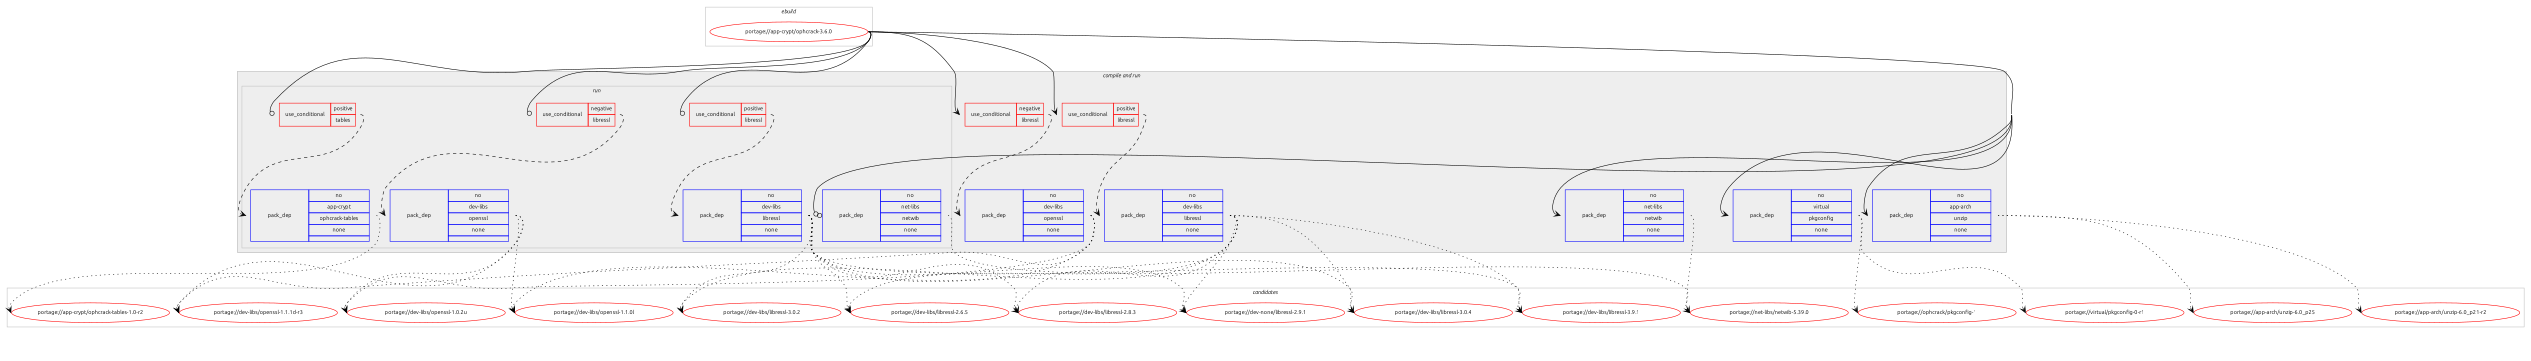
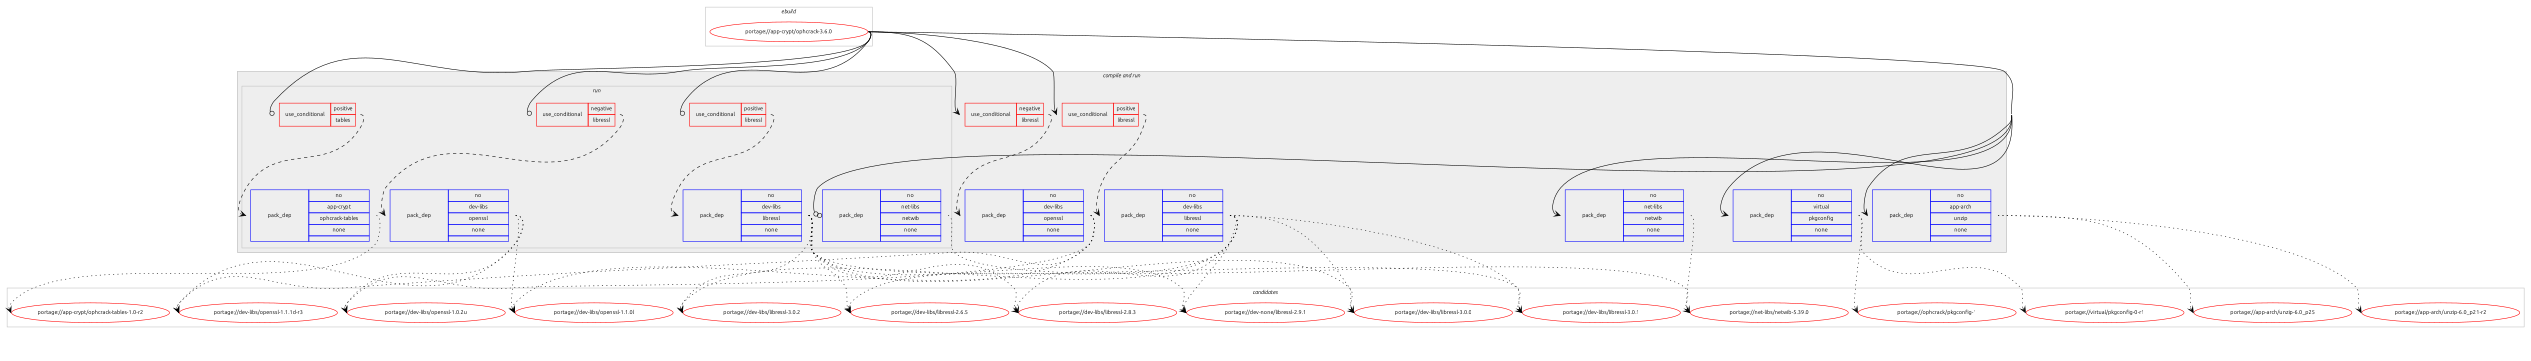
  digraph {
    compound=true
    concentrate=true
    fontname=Ubuntu
    fontsize=10
    newrank=true
    rankdir=TB
    ranksep=1.5
    node [color=red fontname=Ubuntu fontsize=10]
    edge [arrowhead=vee fontname=Ubuntu headport=w style=dotted tailport=e weight=100]
    n1 [label="portage://app-crypt/ophcrack-3.6.0" width=4]
    n2 [color=blue label=<<TABLE BORDER="0" CELLBORDER="1" CELLSPACING="0" CELLPADDING="4" WIDTH="220"><TR><TD ROWSPAN="6" CELLPADDING="30">pack_dep</TD></TR><TR><TD WIDTH="110">no</TD></TR><TR><TD>dev-libs</TD></TR><TR><TD>openssl</TD></TR><TR><TD>none</TD></TR><TR><TD></TD></TR></TABLE>> shape=none]
    n3 [label=<<TABLE BORDER="0" CELLBORDER="1" CELLSPACING="0" CELLPADDING="4"><TR><TD ROWSPAN="3" CELLPADDING="10">use_conditional</TD></TR><TR><TD>negative</TD></TR><TR><TD>libressl</TD></TR></TABLE>> shape=none]
    n4 [color=blue label=<<TABLE BORDER="0" CELLBORDER="1" CELLSPACING="0" CELLPADDING="4" WIDTH="220"><TR><TD ROWSPAN="6" CELLPADDING="30">pack_dep</TD></TR><TR><TD WIDTH="110">no</TD></TR><TR><TD>dev-libs</TD></TR><TR><TD>libressl</TD></TR><TR><TD>none</TD></TR><TR><TD></TD></TR></TABLE>> shape=none]
    n5 [label=<<TABLE BORDER="0" CELLBORDER="1" CELLSPACING="0" CELLPADDING="4"><TR><TD ROWSPAN="3" CELLPADDING="10">use_conditional</TD></TR><TR><TD>positive</TD></TR><TR><TD>libressl</TD></TR></TABLE>> shape=none]
    n6 [color=blue label=<<TABLE BORDER="0" CELLBORDER="1" CELLSPACING="0" CELLPADDING="4" WIDTH="220"><TR><TD ROWSPAN="6" CELLPADDING="30">pack_dep</TD></TR><TR><TD WIDTH="110">no</TD></TR><TR><TD>app-arch</TD></TR><TR><TD>unzip</TD></TR><TR><TD>none</TD></TR><TR><TD></TD></TR></TABLE>> shape=none]
    n7 [color=blue label=<<TABLE BORDER="0" CELLBORDER="1" CELLSPACING="0" CELLPADDING="4" WIDTH="220"><TR><TD ROWSPAN="6" CELLPADDING="30">pack_dep</TD></TR><TR><TD WIDTH="110">no</TD></TR><TR><TD>net-libs</TD></TR><TR><TD>netwib</TD></TR><TR><TD>none</TD></TR><TR><TD></TD></TR></TABLE>> shape=none]
    n8 [color=blue label=<<TABLE BORDER="0" CELLBORDER="1" CELLSPACING="0" CELLPADDING="4" WIDTH="220"><TR><TD ROWSPAN="6" CELLPADDING="30">pack_dep</TD></TR><TR><TD WIDTH="110">no</TD></TR><TR><TD>virtual</TD></TR><TR><TD>pkgconfig</TD></TR><TR><TD>none</TD></TR><TR><TD></TD></TR></TABLE>> shape=none]
    n9 [color=blue label=<<TABLE BORDER="0" CELLBORDER="1" CELLSPACING="0" CELLPADDING="4" WIDTH="220"><TR><TD ROWSPAN="6" CELLPADDING="30">pack_dep</TD></TR><TR><TD WIDTH="110">no</TD></TR><TR><TD>dev-libs</TD></TR><TR><TD>openssl</TD></TR><TR><TD>none</TD></TR><TR><TD></TD></TR></TABLE>> shape=none]
    n10 [label=<<TABLE BORDER="0" CELLBORDER="1" CELLSPACING="0" CELLPADDING="4"><TR><TD ROWSPAN="3" CELLPADDING="10">use_conditional</TD></TR><TR><TD>negative</TD></TR><TR><TD>libressl</TD></TR></TABLE>> shape=none]
    n11 [color=blue label=<<TABLE BORDER="0" CELLBORDER="1" CELLSPACING="0" CELLPADDING="4" WIDTH="220"><TR><TD ROWSPAN="6" CELLPADDING="30">pack_dep</TD></TR><TR><TD WIDTH="110">no</TD></TR><TR><TD>dev-libs</TD></TR><TR><TD>libressl</TD></TR><TR><TD>none</TD></TR><TR><TD></TD></TR></TABLE>> shape=none]
    n12 [label=<<TABLE BORDER="0" CELLBORDER="1" CELLSPACING="0" CELLPADDING="4"><TR><TD ROWSPAN="3" CELLPADDING="10">use_conditional</TD></TR><TR><TD>positive</TD></TR><TR><TD>libressl</TD></TR></TABLE>> shape=none]
    n13 [color=blue label=<<TABLE BORDER="0" CELLBORDER="1" CELLSPACING="0" CELLPADDING="4" WIDTH="220"><TR><TD ROWSPAN="6" CELLPADDING="30">pack_dep</TD></TR><TR><TD WIDTH="110">no</TD></TR><TR><TD>app-crypt</TD></TR><TR><TD>ophcrack-tables</TD></TR><TR><TD>none</TD></TR><TR><TD></TD></TR></TABLE>> shape=none]
    n14 [label=<<TABLE BORDER="0" CELLBORDER="1" CELLSPACING="0" CELLPADDING="4"><TR><TD ROWSPAN="3" CELLPADDING="10">use_conditional</TD></TR><TR><TD>positive</TD></TR><TR><TD>tables</TD></TR></TABLE>> shape=none]
    n15 [color=blue label=<<TABLE BORDER="0" CELLBORDER="1" CELLSPACING="0" CELLPADDING="4" WIDTH="220"><TR><TD ROWSPAN="6" CELLPADDING="30">pack_dep</TD></TR><TR><TD WIDTH="110">no</TD></TR><TR><TD>net-libs</TD></TR><TR><TD>netwib</TD></TR><TR><TD>none</TD></TR><TR><TD></TD></TR></TABLE>> shape=none]
    n16 [label="portage://dev-libs/openssl-1.1.1d-r3" width=4]
    n17 [label="portage://dev-libs/openssl-1.1.0l" width=4]
    n18 [label="portage://dev-libs/openssl-1.0.2u" width=4]
    n19 [label="portage://dev-libs/libressl-3.0.2" width=4]
-   n20 [label="portage://dev-libs/libressl-3.9.1" width=4]
-   n21 [label="portage://dev-libs/libressl-3.0.4" width=4]
+   n20 [label="portage://dev-libs/libressl-3.0.1" width=4]
+   n21 [label="portage://dev-libs/libressl-3.0.0" width=4]
    n22 [label="portage://dev-none/libressl-2.9.1" width=4]
    n23 [label="portage://dev-libs/libressl-2.8.3" width=4]
    n24 [label="portage://dev-libs/libressl-2.6.5" width=4]
    n25 [label="portage://app-arch/unzip-6.0_p25" width=4]
    n26 [label="portage://app-arch/unzip-6.0_p21-r2" width=4]
    n27 [label="portage://net-libs/netwib-5.39.0" width=4]
    n28 [label="portage://ophcrack/pkgconfig-1" width=4]
    n29 [label="portage://virtual/pkgconfig-0-r1" width=4]
    n30 [label="portage://app-crypt/ophcrack-tables-1.0-r2" width=4]
    subgraph cluster_1 {
      color=gray
      label=<<i>ebuild</i>>
      n1
    }
    subgraph cluster_2 {
      color=gray
      label=<<i>dependencies</i>>
      subgraph cluster_3 {
        color=gray
        fillcolor="#eeeeee"
        label=<<i>compile</i>>
        style=filled
        subgraph sub_4 {
          color=gray
          fillcolor="#eeeeee"
          label=<<i>compile</i>>
          style=filled
          n3
          subgraph sub_5 {
            color=gray
            fillcolor="#eeeeee"
            label=<<i>compile</i>>
            style=filled
            n2
          }
        }
        subgraph sub_6 {
          color=gray
          fillcolor="#eeeeee"
          label=<<i>compile</i>>
          style=filled
          n5
          subgraph sub_7 {
            color=gray
            fillcolor="#eeeeee"
            label=<<i>compile</i>>
            style=filled
            n4
          }
        }
        subgraph sub_8 {
          color=gray
          fillcolor="#eeeeee"
          label=<<i>compile</i>>
          style=filled
          n6
        }
        subgraph sub_9 {
          color=gray
          fillcolor="#eeeeee"
          label=<<i>compile</i>>
          style=filled
          n7
        }
        subgraph sub_10 {
          color=gray
          fillcolor="#eeeeee"
          label=<<i>compile</i>>
          style=filled
          n8
        }
      }
      subgraph cluster_11 {
        color=gray
        fillcolor="#eeeeee"
        label=<<i>compile and run</i>>
        style=filled
      }
      subgraph cluster_12 {
        color=gray
        fillcolor="#eeeeee"
        label=<<i>run</i>>
        style=filled
        subgraph sub_13 {
          color=gray
          fillcolor="#eeeeee"
          label=<<i>run</i>>
          style=filled
          n10
          subgraph sub_14 {
            color=gray
            fillcolor="#eeeeee"
            label=<<i>run</i>>
            style=filled
            n9
          }
        }
        subgraph sub_15 {
          color=gray
          fillcolor="#eeeeee"
          label=<<i>run</i>>
          style=filled
          n12
          subgraph sub_16 {
            color=gray
            fillcolor="#eeeeee"
            label=<<i>run</i>>
            style=filled
            n11
          }
        }
        subgraph sub_17 {
          color=gray
          fillcolor="#eeeeee"
          label=<<i>run</i>>
          style=filled
          n14
          subgraph sub_18 {
            color=gray
            fillcolor="#eeeeee"
            label=<<i>run</i>>
            style=filled
            n13
          }
        }
        subgraph sub_19 {
          color=gray
          fillcolor="#eeeeee"
          label=<<i>run</i>>
          style=filled
          n15
        }
      }
    }
    subgraph cluster_20 {
      color=gray
      label=<<i>candidates</i>>
      rank=same
      subgraph sub_21 {
        color=black
        label=<<i>candidates</i>>
        nodesep=1
        rank=same
        n16
        n17
        n18
      }
      subgraph sub_22 {
        color=black
        label=<<i>candidates</i>>
        nodesep=1
        rank=same
        n19
        n20
        n21
        n22
        n23
        n24
      }
      subgraph sub_23 {
        color=black
        label=<<i>candidates</i>>
        nodesep=1
        rank=same
        n25
        n26
      }
      subgraph sub_24 {
        color=black
        label=<<i>candidates</i>>
        nodesep=1
        rank=same
        n27
      }
      subgraph sub_25 {
        color=black
        label=<<i>candidates</i>>
        nodesep=1
        rank=same
        n28
        n29
      }
      subgraph sub_26 {
        color=black
        label=<<i>candidates</i>>
        nodesep=1
        rank=same
        n16
        n17
        n18
      }
      subgraph sub_27 {
        color=black
        label=<<i>candidates</i>>
        nodesep=1
        rank=same
        n19
        n20
        n21
        n22
        n23
        n24
      }
      subgraph sub_28 {
        color=black
        label=<<i>candidates</i>>
        nodesep=1
        rank=same
        n30
      }
      subgraph sub_29 {
        color=black
        label=<<i>candidates</i>>
        nodesep=1
        rank=same
        n27
      }
    }
    n1 -> n3 [style=solid weight=20]
    n1 -> n5 [style=solid weight=20]
    n1 -> n6 [style=solid weight=20]
    n1 -> n7 [style=solid weight=20]
    n1 -> n8 [style=solid weight=20]
    n1 -> n10 [arrowhead=odot style=solid weight=20]
    n1 -> n12 [arrowhead=odot style=solid weight=20]
    n1 -> n14 [arrowhead=odot style=solid weight=20]
    n1 -> n15 [arrowhead=odot style=solid weight=20]
    n2 -> n16
    n2 -> n17
    n2 -> n18
    n3 -> n2 [style=dashed weight=20]
    n4 -> n19
    n4 -> n20
    n4 -> n21
    n4 -> n22
    n4 -> n23
    n4 -> n24
    n5 -> n4 [style=dashed weight=20]
    n6 -> n25
    n6 -> n26
    n7 -> n27
    n8 -> n28
    n8 -> n29
    n9 -> n16
    n9 -> n17
    n9 -> n18
    n10 -> n9 [style=dashed weight=20]
    n11 -> n19
    n11 -> n20
    n11 -> n21
    n11 -> n22
    n11 -> n23
    n11 -> n24
    n12 -> n11 [style=dashed weight=20]
    n13 -> n30
    n14 -> n13 [style=dashed weight=20]
    n15 -> n27
  }
